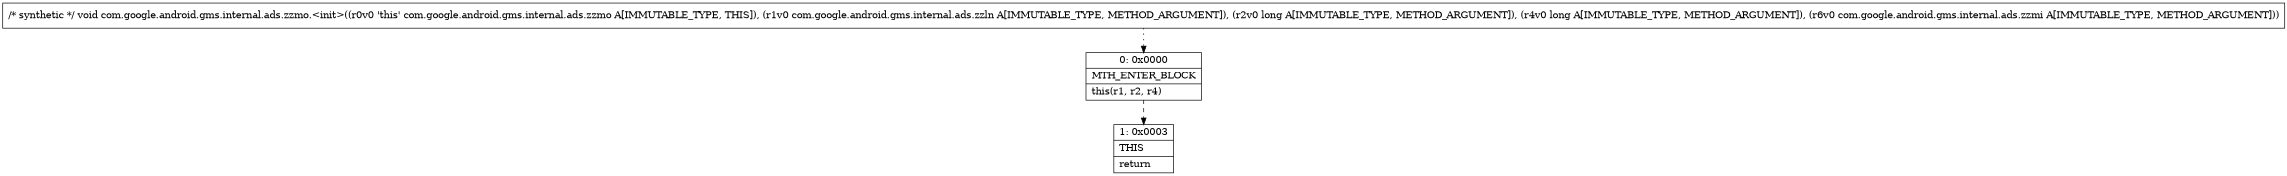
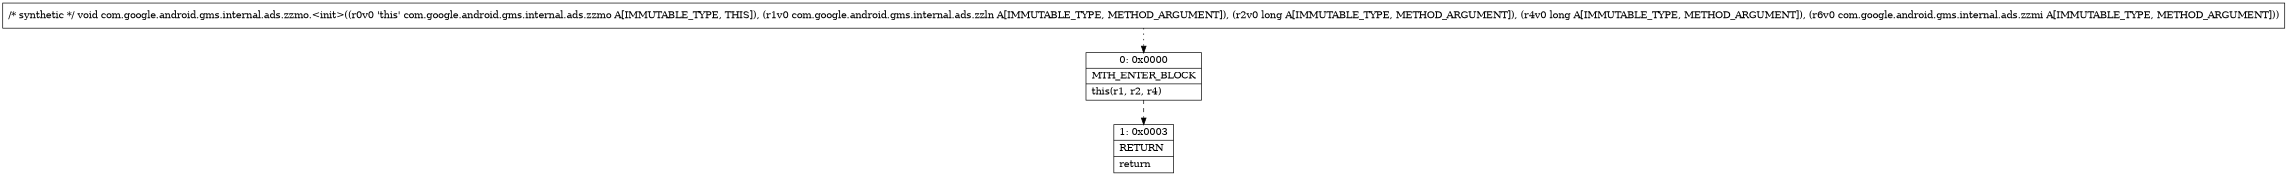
  digraph {
    node [shape=record]
    n1 [label="{0\:\ 0x0000|MTH_ENTER_BLOCK\l|this(r1, r2, r4)\l}"]
-   n2 [label="{1\:\ 0x0003|THIS\l|return\l}"]
+   n2 [label="{1\:\ 0x0003|RETURN\l|return\l}"]
    n3 [label="{\/* synthetic *\/ void com.google.android.gms.internal.ads.zzmo.\<init\>((r0v0 'this' com.google.android.gms.internal.ads.zzmo A[IMMUTABLE_TYPE, THIS]), (r1v0 com.google.android.gms.internal.ads.zzln A[IMMUTABLE_TYPE, METHOD_ARGUMENT]), (r2v0 long A[IMMUTABLE_TYPE, METHOD_ARGUMENT]), (r4v0 long A[IMMUTABLE_TYPE, METHOD_ARGUMENT]), (r6v0 com.google.android.gms.internal.ads.zzmi A[IMMUTABLE_TYPE, METHOD_ARGUMENT])) }"]
    n1 -> n2 [style=dashed]
    n3 -> n1 [style=dotted]
  }
